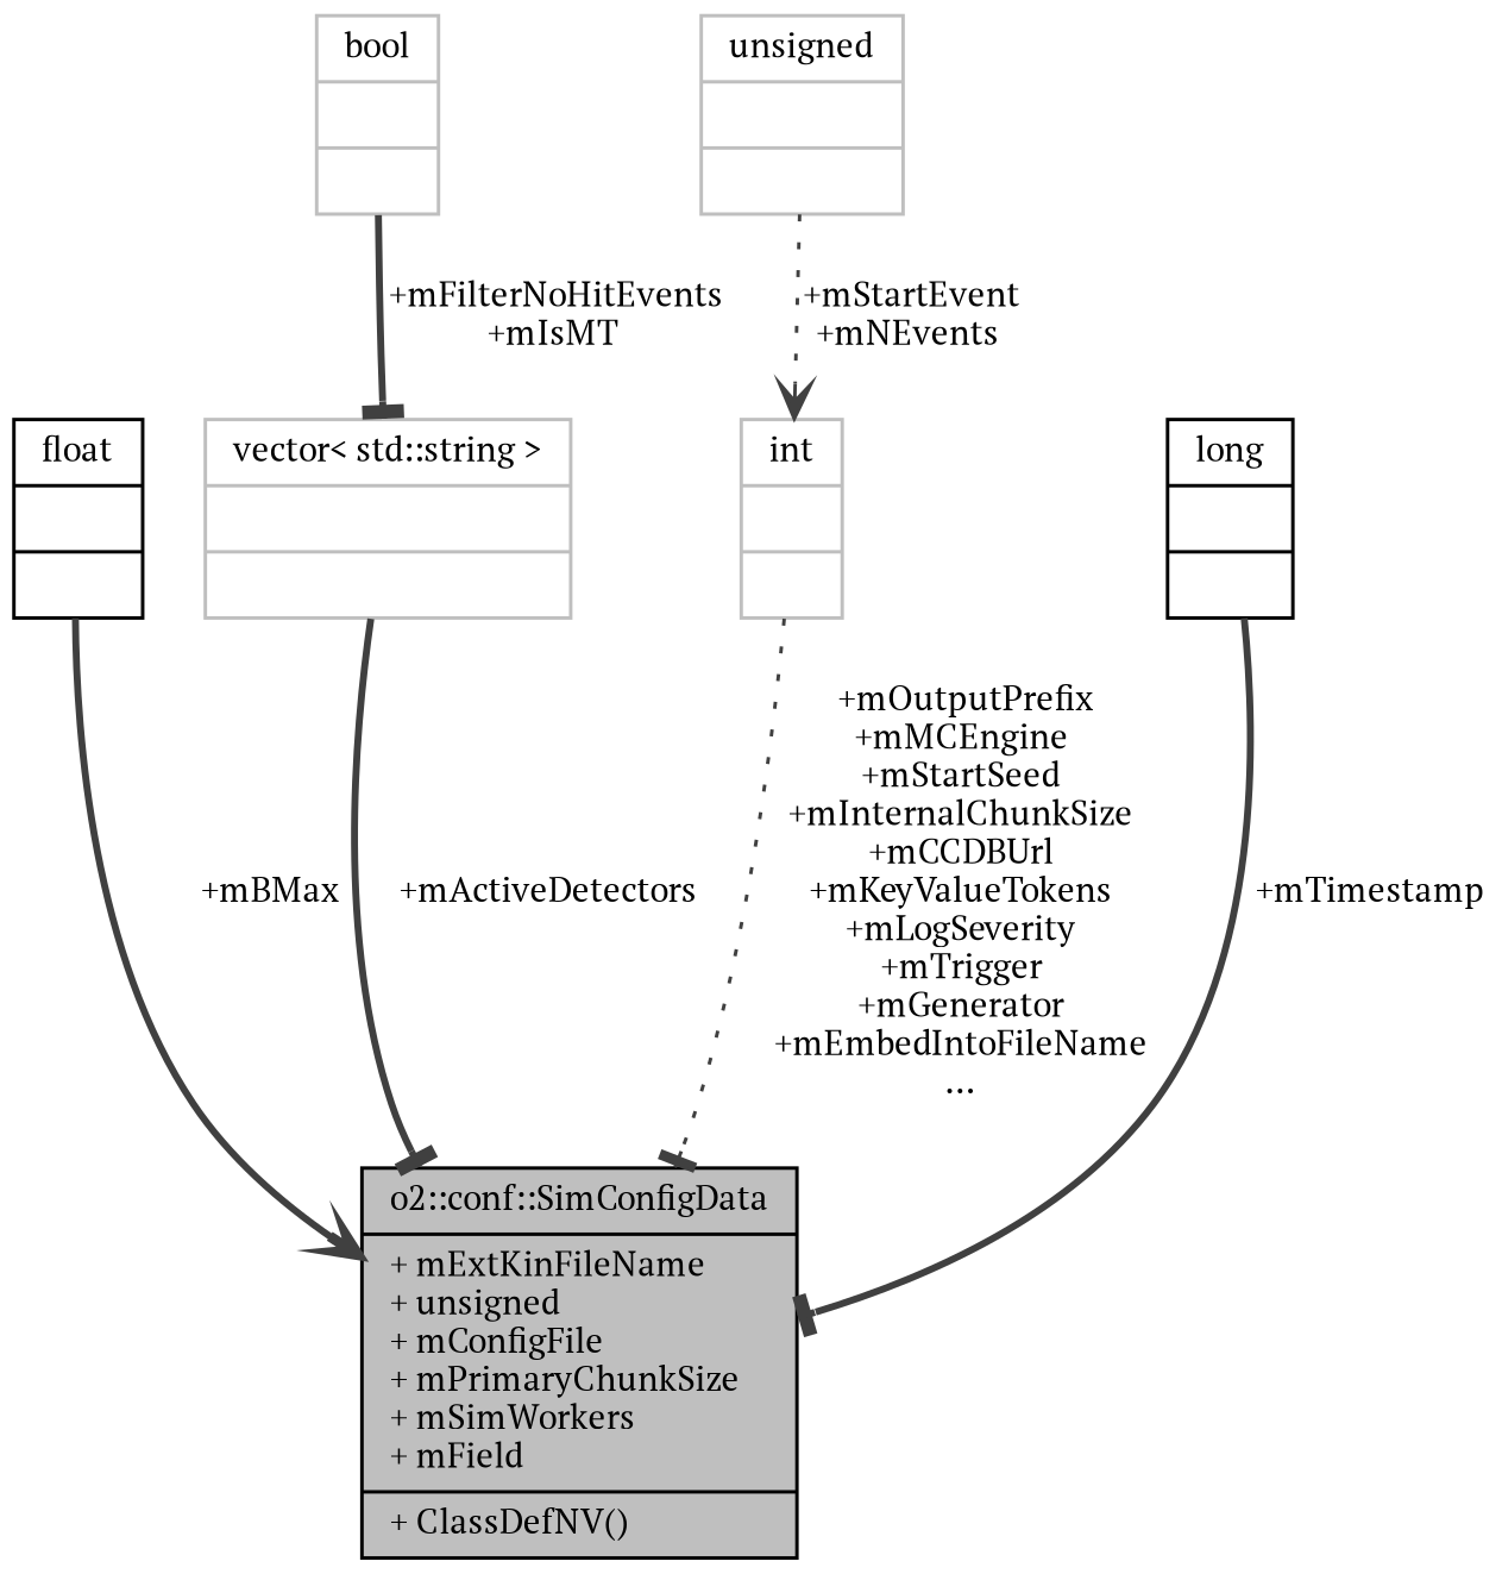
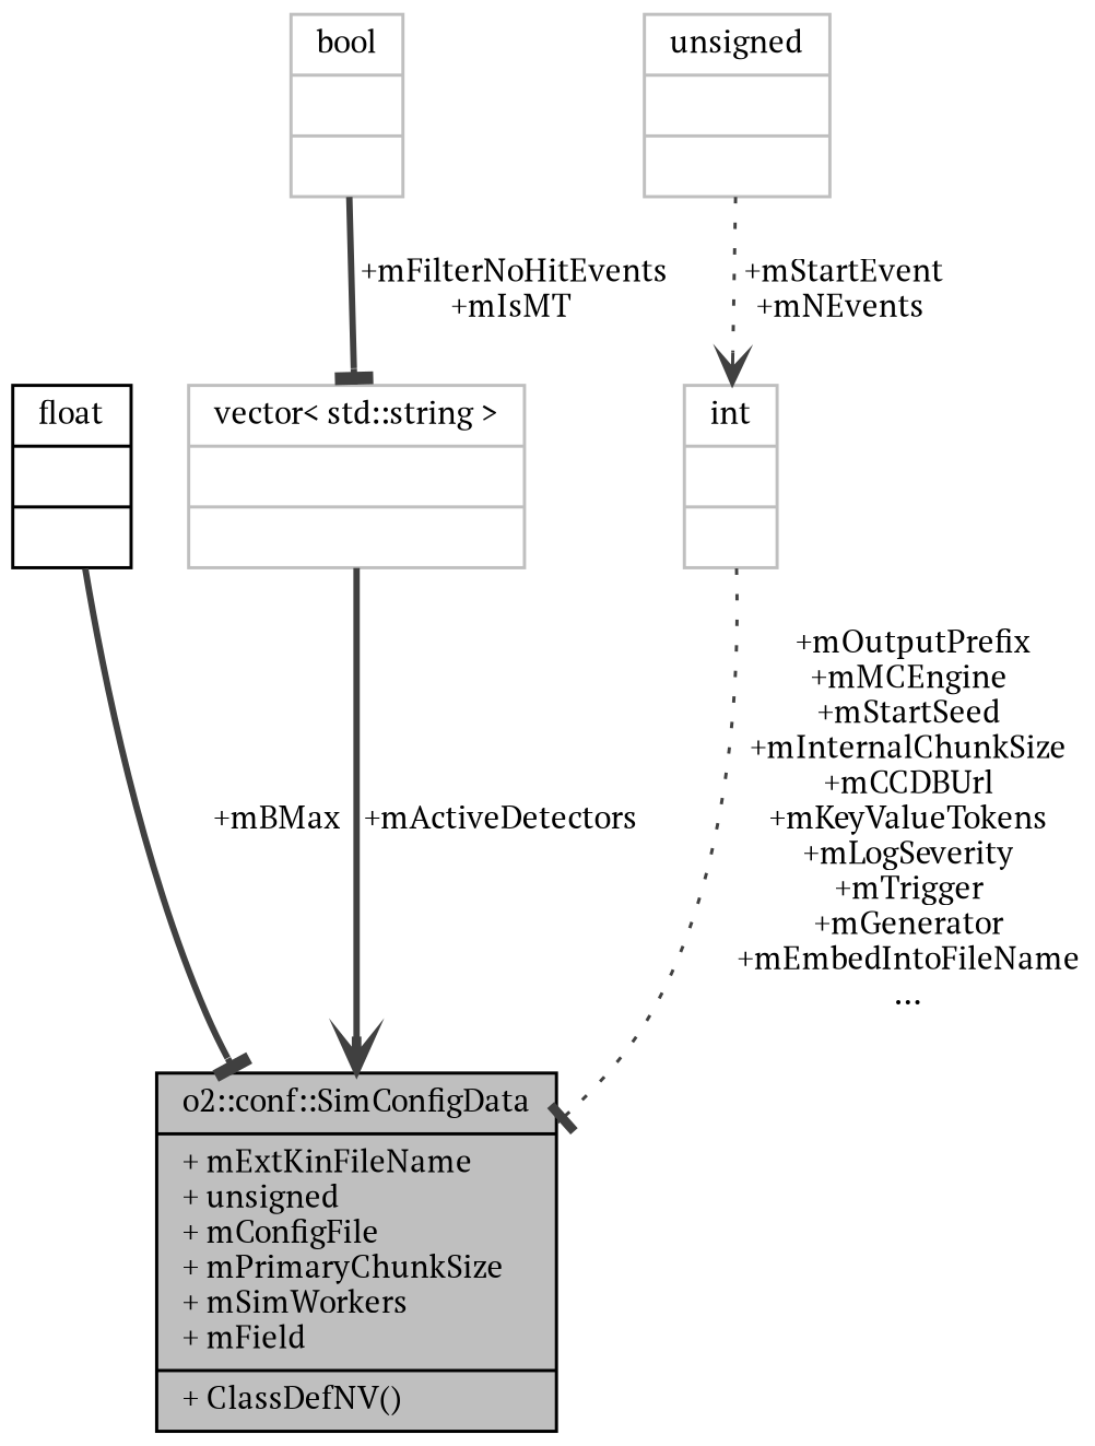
  digraph {
    fontname="PT Serif"
    node [color=grey75 fontname="PT Serif" fontsize=10 shape=record]
    edge [arrowhead=tee color=grey25 fontname="PT Serif" fontsize=10 labelfontname=Helvetica labelfontsize=10 style=bold]
    n1 [color=black fillcolor=grey75 fontcolor=black height=0.2 label="{o2::conf::SimConfigData\n|+ mExtKinFileName\l+ unsigned\l+ mConfigFile\l+ mPrimaryChunkSize\l+ mSimWorkers\l+ mField\l|+ ClassDefNV()\l}" style=filled width=0.4]
    n2 [color=black height=0.2 label="{float\n||}" width=0.4]
    n3 [height=0.2 label="{vector\< std::string \>\n||}" width=0.4]
    n4 [height=0.2 label="{int\n||}" width=0.4]
    n5 [height=0.2 label="{bool\n||}" width=0.4]
-   n6 [color=black height=0.2 label="{long\n||}" width=0.4]
    n7 [height=0.2 label="{unsigned\n||}" width=0.4]
-   n2 -> n1 [arrowhead=vee label=" +mBMax"]
-   n3 -> n1 [label=" +mActiveDetectors"]
+   n2 -> n1 [label=" +mBMax"]
+   n3 -> n1 [arrowhead=vee label=" +mActiveDetectors"]
    n4 -> n1 [label=" +mOutputPrefix\n+mMCEngine\n+mStartSeed\n+mInternalChunkSize\n+mCCDBUrl\n+mKeyValueTokens\n+mLogSeverity\n+mTrigger\n+mGenerator\n+mEmbedIntoFileName\n..." style=dotted]
    n5 -> n3 [label=" +mFilterNoHitEvents\n+mIsMT"]
-   n6 -> n1 [label=" +mTimestamp"]
    n7 -> n4 [arrowhead=vee label=" +mStartEvent\n+mNEvents" style=dotted]
  }
